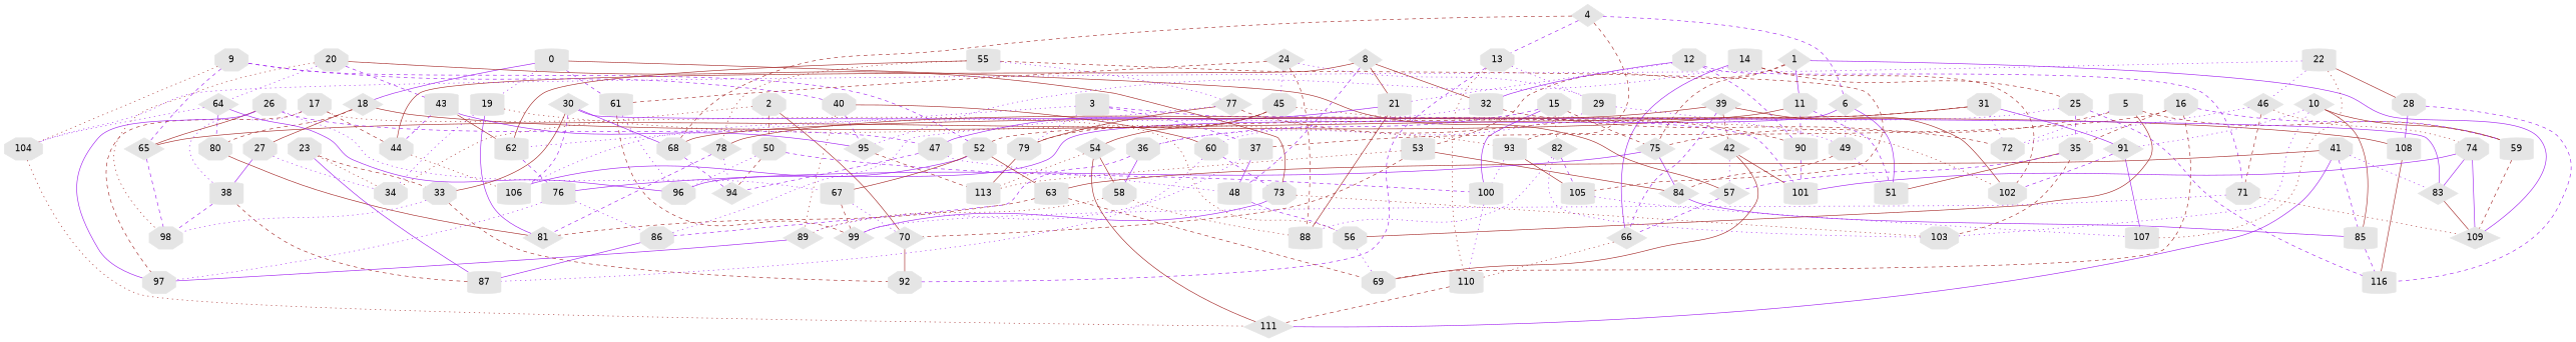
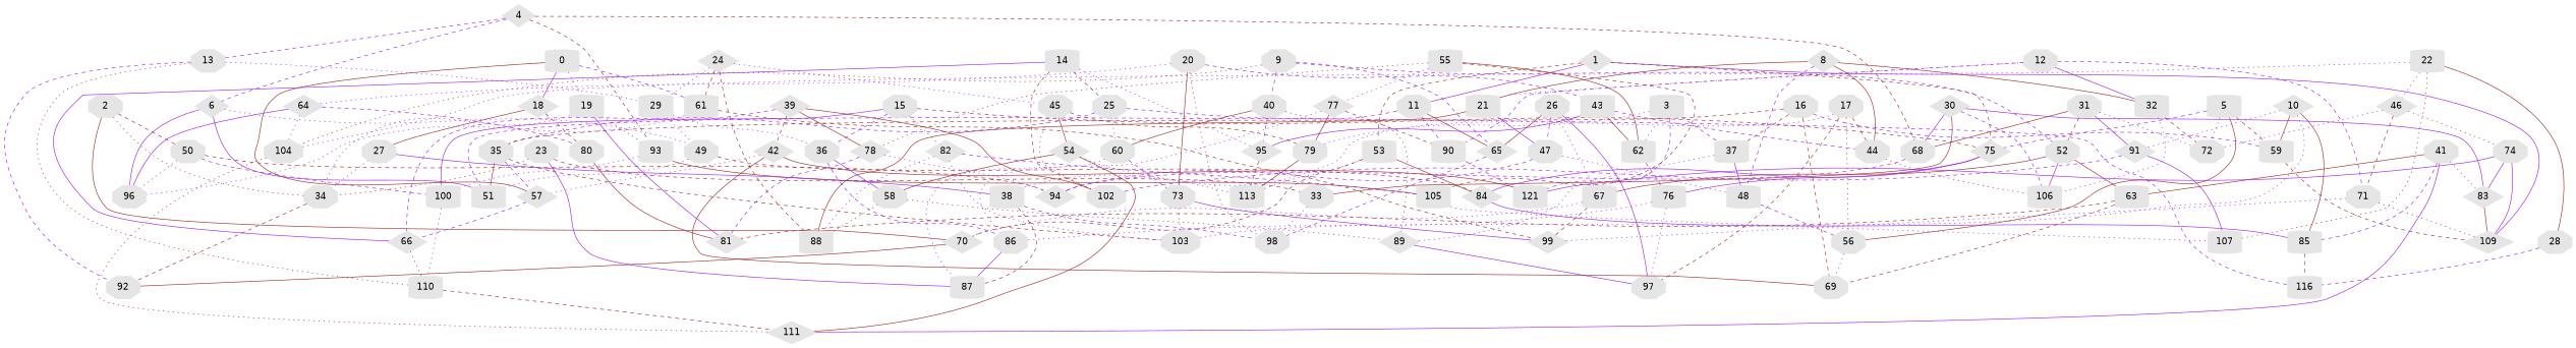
  graph {
    fontname="DejaVu Sans"
    node [color=gray90 fontname="DejaVu Sans" shape=octagon style=filled]
    edge [color=purple fontname="DejaVu Sans" style=dashed]
    1 [shape=diamond]
    11
    53 [shape=cylinder]
    109 [shape=diamond]
    75 [shape=diamond]
    51 [shape=cylinder]
    65 [shape=diamond]
    90 [shape=cylinder]
    70 [shape=diamond]
    84 [shape=diamond]
    113 [shape=cylinder]
    81 [shape=diamond]
    80
    2
    34
    50
    96
    100 [shape=cylinder]
    94 [shape=diamond]
    92
    3 [shape=cylinder]
    37 [shape=cylinder]
    62 [shape=cylinder]
    79
-   101 [shape=cylinder]
+   101 [shape=cylinder label=121]
    48 [shape=cylinder]
    89 [shape=diamond]
    76 [shape=cylinder]
    4 [shape=diamond]
    6 [shape=diamond]
    13
    68
    93 [shape=cylinder]
    49
    29 [shape=cylinder]
    110 [shape=cylinder]
    105 [shape=cylinder]
    5 [shape=cylinder]
    56
    59 [shape=cylinder]
    72
    69
    n43 [label=0 shape=cylinder]
    18 [shape=diamond]
    19 [shape=cylinder]
    57 [shape=diamond]
    61 [shape=cylinder]
    27
-   108 [shape=cylinder]
    66 [shape=diamond]
    99 [shape=diamond]
    8 [shape=diamond]
    21 [shape=cylinder]
    32 [shape=cylinder]
    44
    47
    88 [shape=cylinder]
    106 [shape=cylinder]
    9
    40
    104
    52
    23
    33
    87 [shape=cylinder]
    95 [shape=diamond]
    60
    98
    111 [shape=diamond]
    10 [shape=diamond]
    85 [shape=cylinder]
    91 [shape=diamond]
    103
    n74 [label=116 shape=cylinder]
    102
    107 [shape=cylinder]
    12
    71
    36
    14 [shape=cylinder]
    25
    35
    15
    82 [shape=diamond]
    58
    86
    16
    17
    38 [shape=cylinder]
    97
    43 [shape=cylinder]
    20
    64 [shape=diamond]
    73
    22 [shape=cylinder]
    28
    46 [shape=diamond]
    74
    24 [shape=diamond]
    45
    54 [shape=diamond]
    26
    67 [shape=cylinder]
    30 [shape=diamond]
    83 [shape=diamond]
    31
    63 [shape=cylinder]
    39 [shape=diamond]
    42 [shape=diamond]
    78 [shape=diamond]
    41
    55 [shape=cylinder]
    77 [shape=diamond]
    1 -- 11 [style=solid]
    1 -- 53 [color=brown]
    1 -- 109 [style=solid]
    1 -- 75 [color=brown]
    11 -- 51
    11 -- 65 [color=brown style=solid]
    11 -- 90
    53 -- 70 [color=brown]
    53 -- 84 [color=brown style=solid]
    53 -- 113 [color=brown style=dotted]
    75 -- 84 [style=solid]
    75 -- 76 [style=solid]
    65 -- 98
    90 -- 101
    70 -- 92 [color=brown style=solid]
    84 -- 85 [style=solid]
    80 -- 81 [color=brown style=solid]
    2 -- 70 [color=brown style=solid]
    2 -- 34 [color=brown style=dotted]
    2 -- 50 [color=brown]
    50 -- 96 [style=dotted]
    50 -- 100
    50 -- 94 [color=brown]
    100 -- 110 [style=dotted]
    3 -- 37
    3 -- 62 [style=dotted]
    3 -- 79 [style=dotted]
    3 -- 101
    37 -- 48 [style=solid]
    37 -- 89 [style=dotted]
    62 -- 76
    79 -- 113 [color=brown style=solid]
    48 -- 56
    89 -- 97 [style=solid]
    76 -- 86 [style=dotted]
    76 -- 97 [style=dotted]
    4 -- 6
    4 -- 13
    4 -- 68 [color=brown]
    4 -- 93 [color=brown]
    6 -- 51 [style=solid]
    6 -- 96 [style=solid]
    6 -- 49 [style=dotted]
    13 -- 92
    13 -- 29 [style=dotted]
    13 -- 110 [color=brown style=dotted]
    68 -- 94
    93 -- 100 [style=dotted]
    93 -- 105 [color=brown style=solid]
    49 -- 51 [style=dotted]
    49 -- 84 [color=brown]
    29 -- 49 [style=dotted]
    29 -- 36 [style=dotted]
    110 -- 111 [color=brown]
    105 -- 107 [style=dotted]
-   5 -- 75 [color=brown]
+   5 -- 75
    5 -- 56 [color=brown style=solid]
    5 -- 59 [color=brown]
    5 -- 72 [style=dotted]
    56 -- 69 [style=dotted]
    59 -- 109 [color=brown]
    n43 -- 18 [style=solid]
    n43 -- 19 [style=dotted]
    n43 -- 57 [color=brown style=solid]
    n43 -- 61
    18 -- 80 [color=brown]
    18 -- 27 [color=brown style=solid]
-   18 -- 108 [color=brown style=solid]
    19 -- 81 [style=solid]
    19 -- 34 [style=dotted]
    19 -- 93 [color=brown style=dotted]
    57 -- 66
    61 -- 96 [style=dotted]
    61 -- 99 [color=brown]
    27 -- 34 [style=dotted]
    27 -- 38 [style=solid]
-   108 -- n74 [color=brown style=solid]
    66 -- 110 [color=brown style=dotted]
    8 -- 48
    8 -- 21 [color=brown style=solid]
    8 -- 32 [color=brown style=solid]
    8 -- 44 [color=brown style=solid]
    21 -- 47 [style=solid]
    21 -- 88 [color=brown style=solid]
    32 -- 72 [color=brown]
    32 -- 106 [style=dotted]
    44 -- 106 [color=brown style=dotted]
    47 -- 94
    47 -- 48 [style=dotted]
    9 -- 65
    9 -- 40
    9 -- 104 [color=brown style=dotted]
    9 -- 52
    40 -- 89 [color=brown style=dotted]
    40 -- 95
    40 -- 60 [color=brown style=solid]
    104 -- 111 [color=brown style=dotted]
    52 -- 106 [style=solid]
    52 -- 67 [color=brown style=solid]
    52 -- 63 [color=brown style=solid]
    23 -- 34 [color=brown style=dotted]
    23 -- 33 [color=brown]
    23 -- 87 [style=solid]
-   33 -- 92 [color=brown]
+   34 -- 92 [color=brown]
    33 -- 98 [style=dotted]
    95 -- 113 [color=brown]
    60 -- 87 [style=dotted]
    60 -- 73
    10 -- 59 [color=brown style=solid]
    10 -- 85 [color=brown style=solid]
    10 -- 91 [style=dotted]
    10 -- 103 [style=dotted]
    85 -- n74
    91 -- 102
    91 -- 107 [style=solid]
    12 -- 90
    12 -- 21 [style=dotted]
    12 -- 32 [style=solid]
    12 -- 71
    71 -- 109 [color=brown style=dotted]
    71 -- 99 [style=dotted]
    36 -- 58 [style=solid]
    36 -- 86
    14 -- 66 [style=solid]
    14 -- 95 [style=dotted]
    14 -- 102 [color=brown]
    14 -- 25 [color=brown]
    25 -- 60 [style=dotted]
    25 -- n74
    25 -- 35
    35 -- 51 [color=brown style=solid]
    35 -- 57
    35 -- 103 [color=brown]
    15 -- 75 [color=brown]
    15 -- 100 [style=solid]
    15 -- 36
    15 -- 82 [color=brown style=dotted]
    82 -- 105
    82 -- 88 [style=dotted]
    82 -- 103 [style=dotted]
    58 -- 89 [color=brown style=dotted]
    58 -- 88 [color=brown style=dotted]
    86 -- 87 [style=solid]
    16 -- 37 [color=brown]
    16 -- 59
    16 -- 69 [color=brown]
    16 -- 35 [color=brown]
    17 -- 56 [color=brown style=dotted]
    17 -- 44 [color=brown]
    17 -- 38 [style=dotted]
    17 -- 97 [color=brown]
    38 -- 87 [color=brown]
    38 -- 98
    43 -- 62 [color=brown style=solid]
    43 -- 44
    43 -- 95 [style=solid]
    20 -- 98 [color=brown style=dotted]
    20 -- 43
    20 -- 64 [style=dotted]
    20 -- 73 [color=brown style=solid]
    64 -- 80
    64 -- 96 [style=solid]
    64 -- 104 [style=dotted]
    73 -- 99 [style=solid]
    73 -- 103 [color=brown style=dotted]
    22 -- 104 [style=dotted]
    22 -- 107 [color=brown style=dotted]
    22 -- 28 [color=brown style=solid]
    22 -- 46 [style=dotted]
-   28 -- 108 [style=solid]
    28 -- n74
    46 -- 72 [style=dotted]
    46 -- 71 [color=brown]
    46 -- 74 [color=brown style=dotted]
    74 -- 109 [style=solid]
    74 -- 101 [style=solid]
    74 -- 83 [style=solid]
    24 -- 29 [style=dotted]
    24 -- 61 [color=brown]
    24 -- 88 [color=brown]
    24 -- 45 [style=dotted]
    45 -- 79 [color=brown]
    45 -- 102 [color=brown style=dotted]
    45 -- 54 [color=brown style=solid]
    54 -- 113 [color=brown style=dotted]
    54 -- 111 [color=brown style=solid]
    54 -- 58 [color=brown style=solid]
    26 -- 65 [color=brown style=solid]
    26 -- 47
    26 -- 97 [style=solid]
    26 -- 67 [style=dotted]
    67 -- 70 [style=dotted]
    67 -- 99 [color=brown]
    30 -- 68 [style=solid]
    30 -- 106
    30 -- 33 [color=brown style=solid]
    30 -- 83 [style=solid]
    83 -- 109 [color=brown style=solid]
    31 -- 68 [color=brown style=solid]
    31 -- 72 [style=dotted]
    31 -- 52 [color=brown]
    31 -- 91 [style=solid]
    63 -- 81 [color=brown]
    63 -- 69 [color=brown]
    39 -- 66
    39 -- 102 [color=brown style=solid]
    39 -- 42 [color=brown]
    39 -- 78 [color=brown style=solid]
    42 -- 101 [color=brown style=solid]
    42 -- 69 [color=brown style=solid]
    42 -- 57 [style=dotted]
    78 -- 81
    78 -- 94 [style=dotted]
    41 -- 111 [style=solid]
    41 -- 85
    41 -- 83 [style=dotted]
    41 -- 63 [color=brown style=solid]
    55 -- 62 [color=brown style=solid]
    55 -- 105 [color=brown]
    55 -- 78 [color=brown style=dotted]
    55 -- 77 [style=dotted]
    77 -- 90 [color=brown]
    77 -- 79 [color=brown style=solid]
    77 -- 86 [style=dotted]
  }
